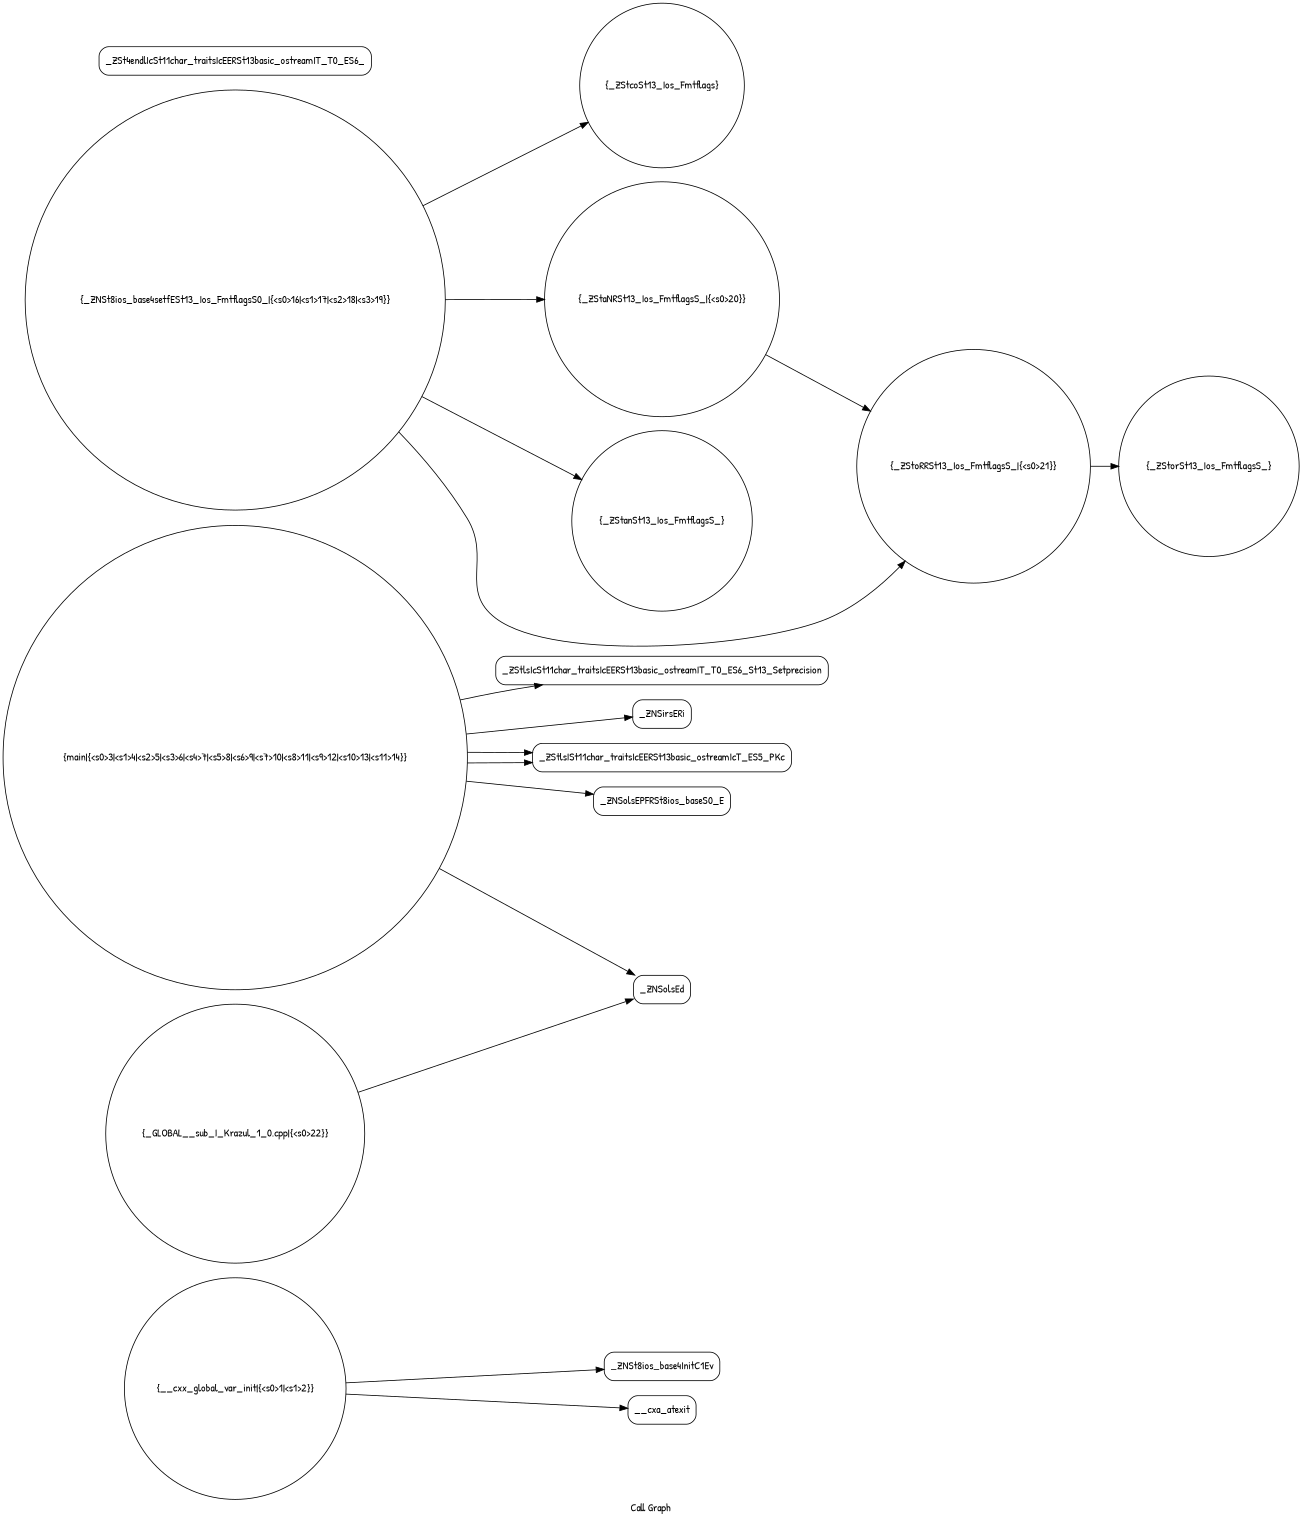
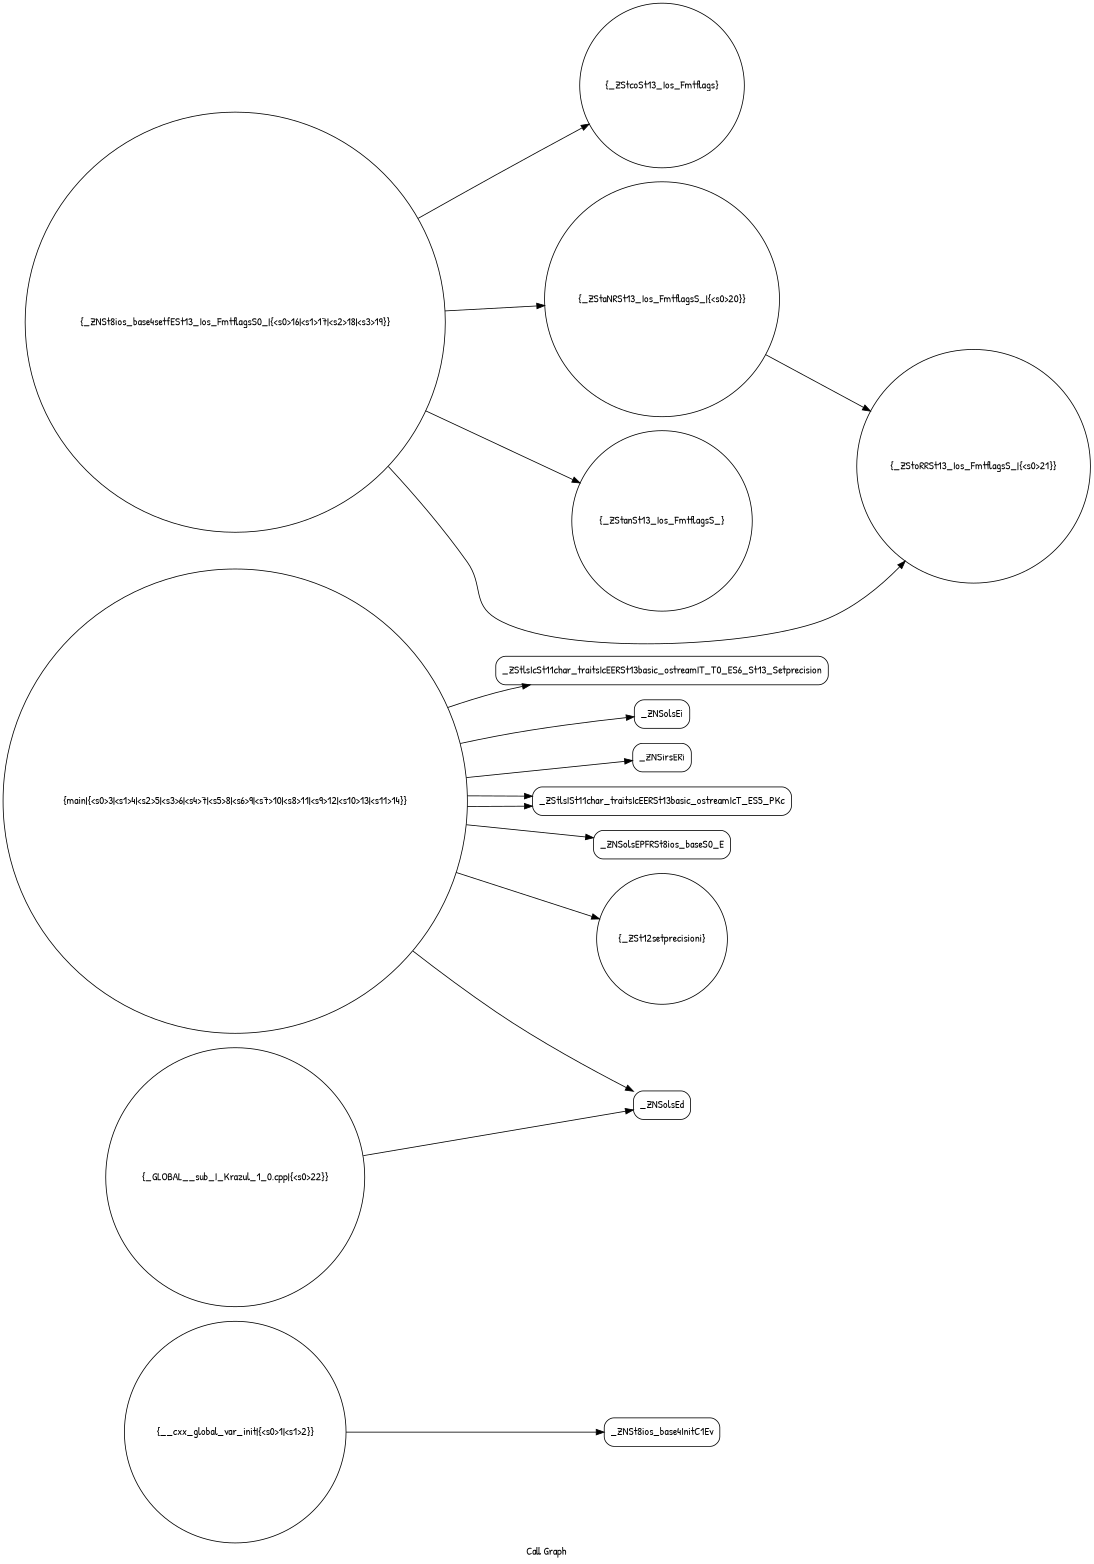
  digraph {
    fontname="Patrick Hand"
    label="Call Graph"
    rankdir=LR
    node [fontname="Patrick Hand" shape=circle]
    edge [color=black fontname="Patrick Hand" tailport=s0]
    n1 [label="{__cxx_global_var_init|{<s0>1|<s1>2}}"]
    n2 [label="{_ZNSt8ios_base4InitC1Ev}" shape=Mrecord]
-   n3 [label="{__cxa_atexit}" shape=Mrecord]
    n4 [label="{_ZStlsIcSt11char_traitsIcEERSt13basic_ostreamIT_T0_ES6_St13_Setprecision}" shape=Mrecord]
-   n5 [label="{_ZStorSt13_Ios_FmtflagsS_}"]
+   n6 [label="{_ZNSolsEi}" shape=Mrecord]
    n7 [label="{_ZNSt8ios_base4setfESt13_Ios_FmtflagsS0_|{<s0>16|<s1>17|<s2>18|<s3>19}}"]
    n8 [label="{_ZStcoSt13_Ios_Fmtflags}"]
    n9 [label="{_ZStaNRSt13_Ios_FmtflagsS_|{<s0>20}}"]
    n10 [label="{_ZStanSt13_Ios_FmtflagsS_}"]
    n11 [label="{_ZStoRRSt13_Ios_FmtflagsS_|{<s0>21}}"]
    n12 [label="{main|{<s0>3|<s1>4|<s2>5|<s3>6|<s4>7|<s5>8|<s6>9|<s7>10|<s8>11|<s9>12|<s10>13|<s11>14}}"]
    n13 [label="{_ZNSirsERi}" shape=Mrecord]
    n14 [label="{_ZStlsISt11char_traitsIcEERSt13basic_ostreamIcT_ES5_PKc}" shape=Mrecord]
    n15 [label="{_ZNSolsEPFRSt8ios_baseS0_E}" shape=Mrecord]
+   n16 [label="{_ZSt12setprecisioni}"]
    n17 [label="{_ZNSolsEd}" shape=Mrecord]
-   n18 [label="{_ZSt4endlIcSt11char_traitsIcEERSt13basic_ostreamIT_T0_ES6_}" shape=Mrecord]
    n19 [label="{_GLOBAL__sub_I_Krazul_1_0.cpp|{<s0>22}}"]
    n1 -> n2
-   n1 -> n3 [tailport=s1]
    n7 -> n8
    n7 -> n9 [tailport=s1]
    n7 -> n10 [tailport=s2]
    n7 -> n11 [tailport=s3]
    n9 -> n11
-   n11 -> n5
    n12 -> n4 [tailport=s9]
+   n12 -> n6 [tailport=s5]
    n12 -> n13
    n12 -> n14 [tailport=s4]
    n12 -> n14 [tailport=s6]
    n12 -> n15 [tailport=s7]
+   n12 -> n16 [tailport=s8]
    n12 -> n17 [tailport=s10]
    n19 -> n17
  }
